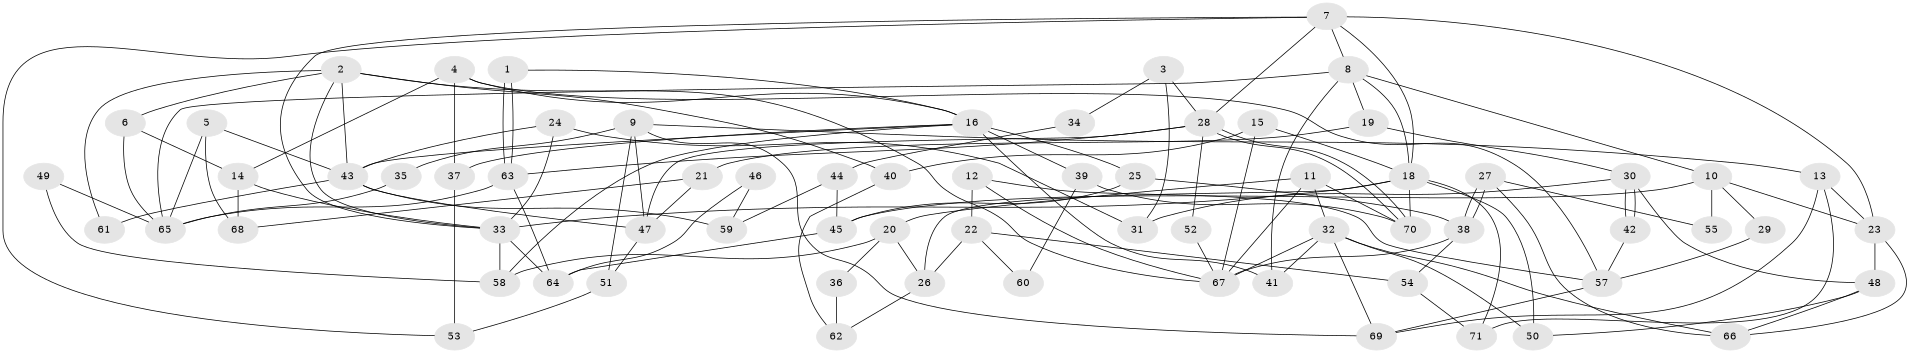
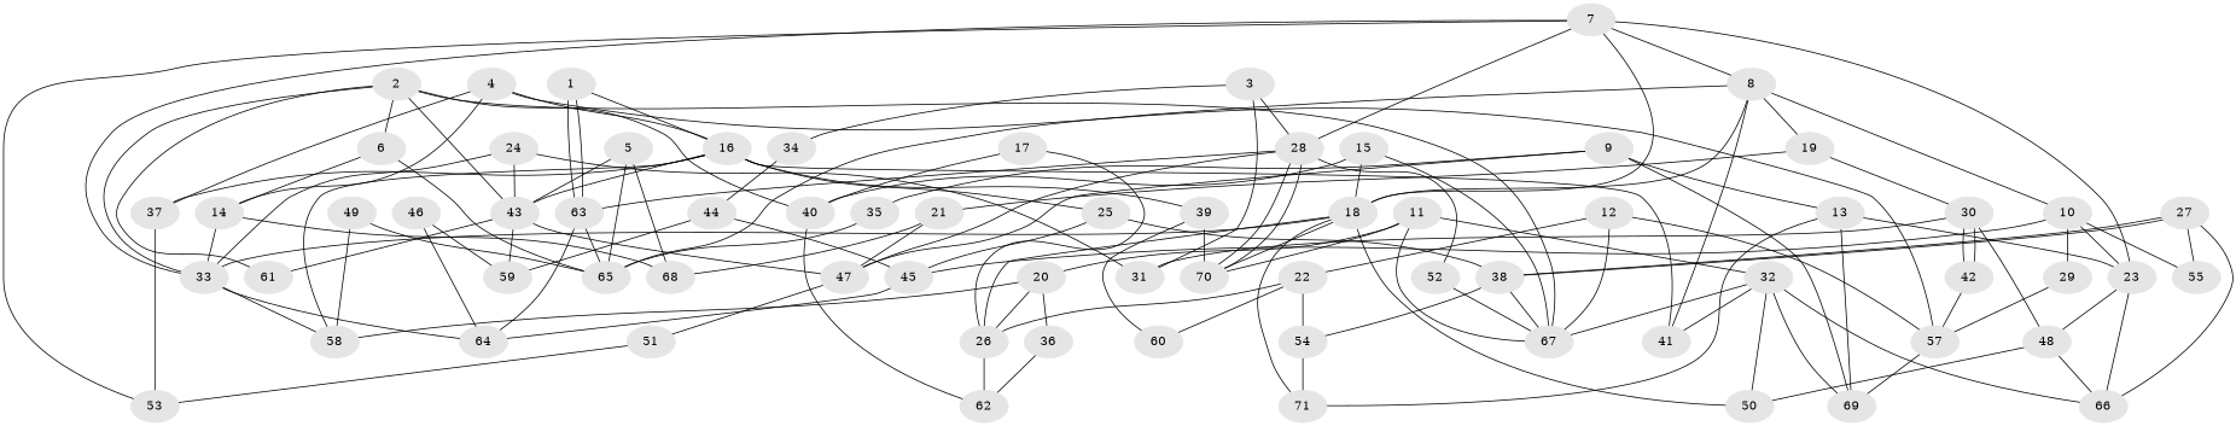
  graph {
    node [color=gray90 style=filled]
    1
    16
    63
    43
    37
    41
    25
    39
    58
    65
    64
    2
    6
    33
    40
    61
    67
    14
    62
    47
    59
    3
    28
    31
    34
    70
    52
    44
    4
    57
    68
    53
    69
    5
    7
    8
    18
    23
    10
    19
    71
    26
    50
    48
    66
    29
    45
    55
    21
    30
    46
    9
    13
    35
    51
    11
    20
    32
    36
    12
    22
    54
    60
    15
    38
+   17
    42
    24
    27
    49
    1 -- 16
    1 -- 63
    1 -- 63
    16 -- 43
    16 -- 37
    16 -- 41
    16 -- 25
    16 -- 39
    16 -- 58
    63 -- 65
    63 -- 64
    43 -- 61
    43 -- 47
    43 -- 59
    37 -- 53
    25 -- 45
    25 -- 38
    39 -- 70
    39 -- 60
    2 -- 43
    2 -- 6
    2 -- 33
    2 -- 40
    2 -- 61
    2 -- 67
    6 -- 65
    6 -- 14
    33 -- 58
    33 -- 64
    40 -- 62
    14 -- 33
    14 -- 68
    47 -- 51
    3 -- 28
    3 -- 31
    3 -- 34
    28 -- 63
    28 -- 47
    28 -- 70
    28 -- 70
    28 -- 52
    34 -- 44
    52 -- 67
    44 -- 59
    44 -- 45
    4 -- 16
    4 -- 37
    4 -- 14
    4 -- 57
    57 -- 69
    5 -- 43
    5 -- 65
    5 -- 68
    7 -- 33
    7 -- 28
    7 -- 53
    7 -- 8
    7 -- 18
    7 -- 23
    8 -- 41
    8 -- 65
    8 -- 18
    8 -- 10
    8 -- 19
    18 -- 33
    18 -- 70
    18 -- 71
    18 -- 26
    18 -- 50
    23 -- 48
    23 -- 66
    10 -- 23
    10 -- 29
    10 -- 45
    10 -- 55
    19 -- 21
    19 -- 30
    26 -- 62
    48 -- 50
    48 -- 66
    29 -- 57
    45 -- 64
    21 -- 47
    21 -- 68
    30 -- 31
    30 -- 48
    30 -- 42
    30 -- 42
    46 -- 64
    46 -- 59
    9 -- 47
    9 -- 69
    9 -- 13
    9 -- 35
-   9 -- 51
    13 -- 69
    13 -- 23
    13 -- 71
    35 -- 65
    51 -- 53
    11 -- 67
    11 -- 70
    11 -- 20
    11 -- 32
    20 -- 58
    20 -- 26
    20 -- 36
    32 -- 41
    32 -- 67
    32 -- 69
    32 -- 50
    32 -- 66
    36 -- 62
    12 -- 67
    12 -- 57
    12 -- 22
    22 -- 26
    22 -- 54
    22 -- 60
    54 -- 71
    15 -- 40
    15 -- 67
    15 -- 18
    38 -- 67
    38 -- 54
+   17 -- 40
+   17 -- 26
    42 -- 57
    24 -- 43
    24 -- 33
    24 -- 31
    27 -- 66
    27 -- 55
    27 -- 38
    27 -- 38
    49 -- 58
    49 -- 65
  }
